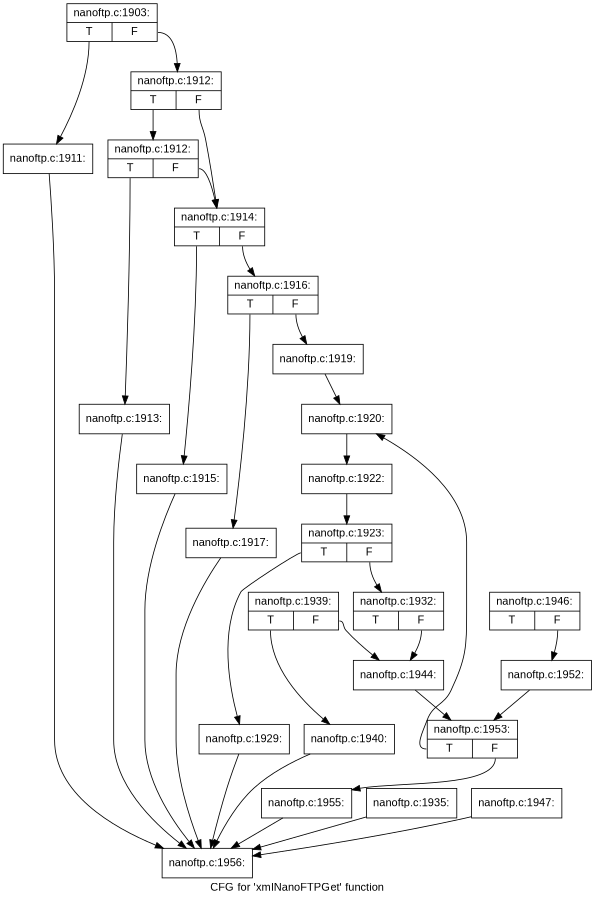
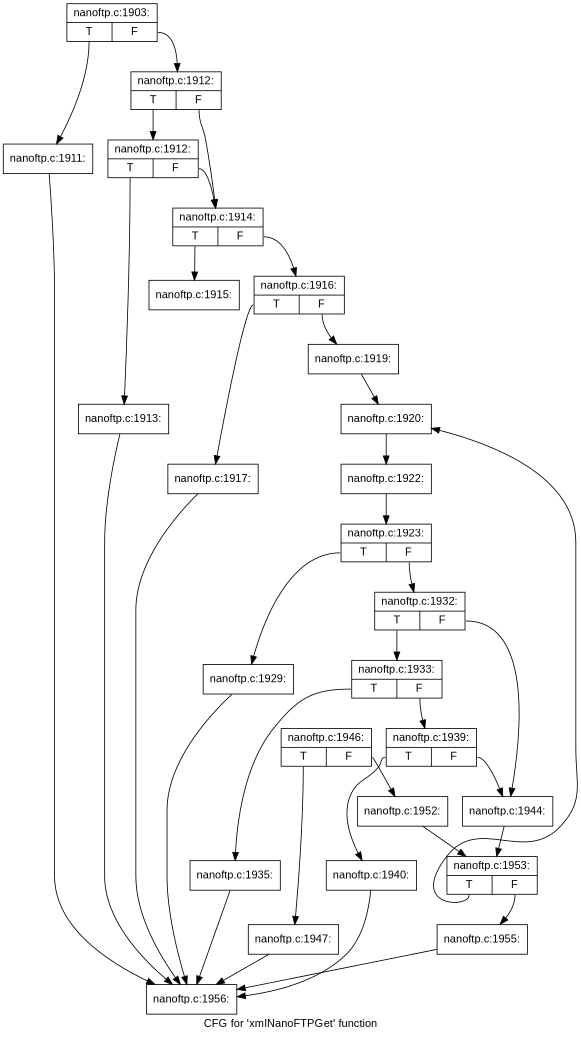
  digraph {
    fontname="Liberation Sans"
    label="CFG for 'xmlNanoFTPGet' function"
    node [fontname="Liberation Sans" shape=record]
    edge [fontname="Liberation Sans"]
    n1 [label="{nanoftp.c:1903:|{<s0>T|<s1>F}}"]
    n2 [label="{nanoftp.c:1911:}"]
    n3 [label="{nanoftp.c:1912:|{<s0>T|<s1>F}}"]
    n4 [label="{nanoftp.c:1956:}"]
    n5 [label="{nanoftp.c:1912:|{<s0>T|<s1>F}}"]
    n6 [label="{nanoftp.c:1914:|{<s0>T|<s1>F}}"]
    n7 [label="{nanoftp.c:1913:}"]
    n8 [label="{nanoftp.c:1915:}"]
    n9 [label="{nanoftp.c:1916:|{<s0>T|<s1>F}}"]
    n10 [label="{nanoftp.c:1917:}"]
    n11 [label="{nanoftp.c:1919:}"]
    n12 [label="{nanoftp.c:1920:}"]
    n13 [label="{nanoftp.c:1922:}"]
    n14 [label="{nanoftp.c:1923:|{<s0>T|<s1>F}}"]
    n15 [label="{nanoftp.c:1929:}"]
    n16 [label="{nanoftp.c:1932:|{<s0>T|<s1>F}}"]
+   n17 [label="{nanoftp.c:1933:|{<s0>T|<s1>F}}"]
    n18 [label="{nanoftp.c:1944:}"]
    n19 [label="{nanoftp.c:1935:}"]
    n20 [label="{nanoftp.c:1939:|{<s0>T|<s1>F}}"]
    n21 [label="{nanoftp.c:1946:|{<s0>T|<s1>F}}"]
    n22 [label="{nanoftp.c:1947:}"]
    n23 [label="{nanoftp.c:1952:}"]
    n24 [label="{nanoftp.c:1940:}"]
    n25 [label="{nanoftp.c:1953:|{<s0>T|<s1>F}}"]
    n26 [label="{nanoftp.c:1955:}"]
    n1 -> n2 [tailport=s0]
    n1 -> n3 [tailport=s1]
    n2 -> n4
    n3 -> n5 [tailport=s0]
    n3 -> n6 [tailport=s1]
    n5 -> n6 [tailport=s1]
    n5 -> n7 [tailport=s0]
    n6 -> n8 [tailport=s0]
    n6 -> n9 [tailport=s1]
    n7 -> n4
-   n8 -> n4
    n9 -> n10 [tailport=s0]
    n9 -> n11 [tailport=s1]
    n10 -> n4
    n11 -> n12
    n12 -> n13
    n13 -> n14
    n14 -> n15 [tailport=s0]
    n14 -> n16 [tailport=s1]
    n15 -> n4
+   n16 -> n17 [tailport=s0]
    n16 -> n18 [tailport=s1]
+   n17 -> n19 [tailport=s0]
+   n17 -> n20 [tailport=s1]
    n18 -> n25
    n19 -> n4
    n20 -> n18 [tailport=s1]
    n20 -> n24 [tailport=s0]
+   n21 -> n22 [tailport=s0]
    n21 -> n23 [tailport=s1]
    n22 -> n4
    n23 -> n25
    n24 -> n4
    n25 -> n12 [tailport=s0]
    n25 -> n26 [tailport=s1]
    n26 -> n4
  }
